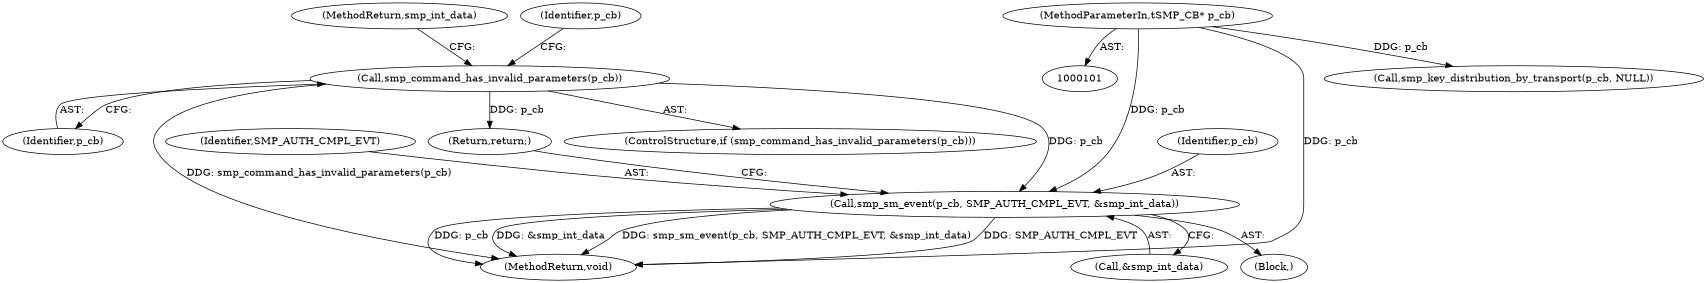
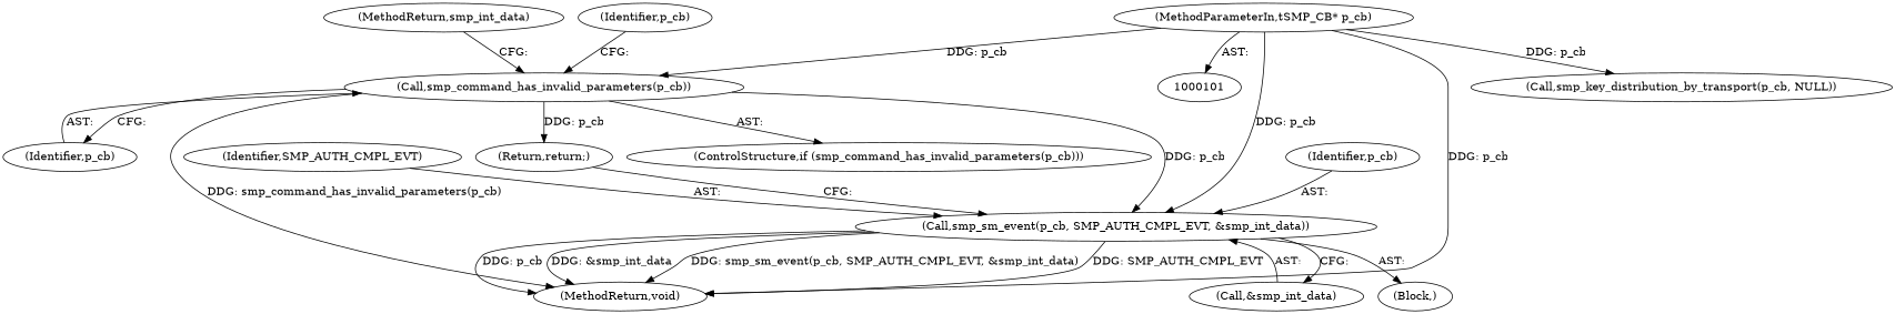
  digraph {
    n1 [label="(Call,smp_sm_event(p_cb, SMP_AUTH_CMPL_EVT, &smp_int_data))"]
    n2 [label="(MethodReturn,void)"]
    n3 [label="(Block,)"]
    n4 [label="(Call,&smp_int_data)"]
    n5 [label="(Call,smp_command_has_invalid_parameters(p_cb))"]
    n6 [label="(ControlStructure,if (smp_command_has_invalid_parameters(p_cb)))"]
    n7 [label="(Identifier,p_cb)"]
    n8 [label="(Return,return;)"]
    n9 [label="(Call,smp_key_distribution_by_transport(p_cb, NULL))"]
    n10 [label="(MethodParameterIn,tSMP_CB* p_cb)"]
    1000101
    n12 [label="(Identifier,p_cb)"]
    n13 [label="(Identifier,SMP_AUTH_CMPL_EVT)"]
    n14 [label="(Identifier,p_cb)"]
    n15 [label="(MethodReturn,smp_int_data)"]
    n1 -> n2 [label="DDG: &smp_int_data"]
    n1 -> n2 [label="DDG: smp_sm_event(p_cb, SMP_AUTH_CMPL_EVT, &smp_int_data)"]
    n1 -> n2 [label="DDG: SMP_AUTH_CMPL_EVT"]
    n1 -> n2 [label="DDG: p_cb"]
    n1 -> n3 [label="AST: "]
    n1 -> n4 [label="CFG: "]
    n4 -> n1 [label="AST: "]
    n5 -> n1 [label="DDG: p_cb"]
    n5 -> n2 [label="DDG: smp_command_has_invalid_parameters(p_cb)"]
    n5 -> n6 [label="AST: "]
    n5 -> n7 [label="CFG: "]
    n5 -> n8 [label="DDG: p_cb"]
    n7 -> n5 [label="AST: "]
    n8 -> n1 [label="CFG: "]
    n10 -> n1 [label="DDG: p_cb"]
    n10 -> n2 [label="DDG: p_cb"]
+   n10 -> n5 [label="DDG: p_cb"]
    n10 -> n9 [label="DDG: p_cb"]
    n10 -> 1000101 [label="AST: "]
    n12 -> n1 [label="AST: "]
    n13 -> n1 [label="AST: "]
    n14 -> n5 [label="CFG: "]
    n15 -> n5 [label="CFG: "]
  }
